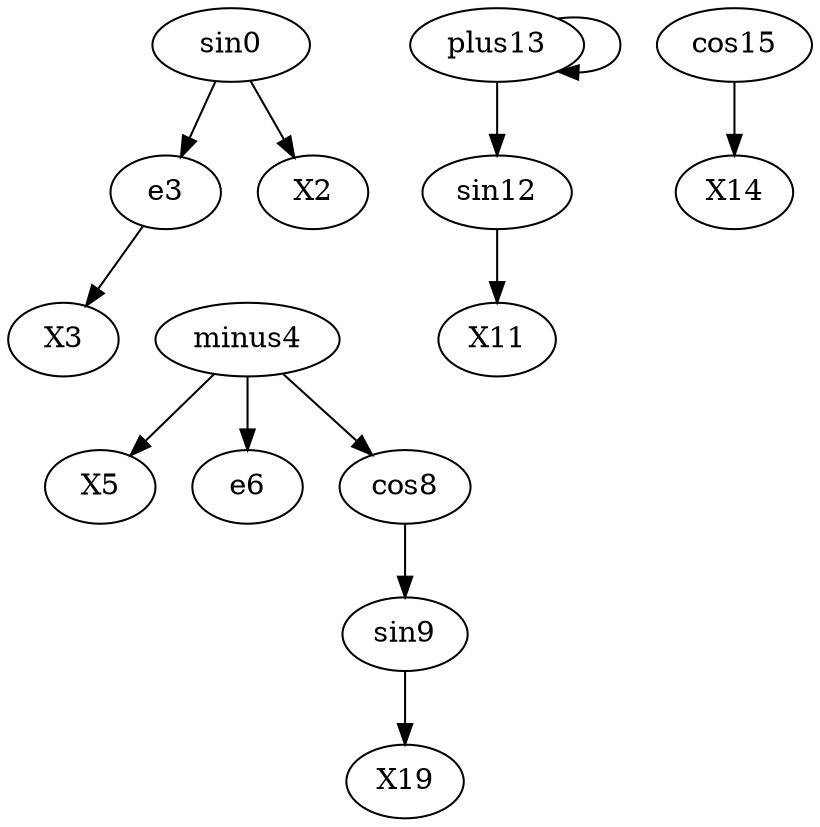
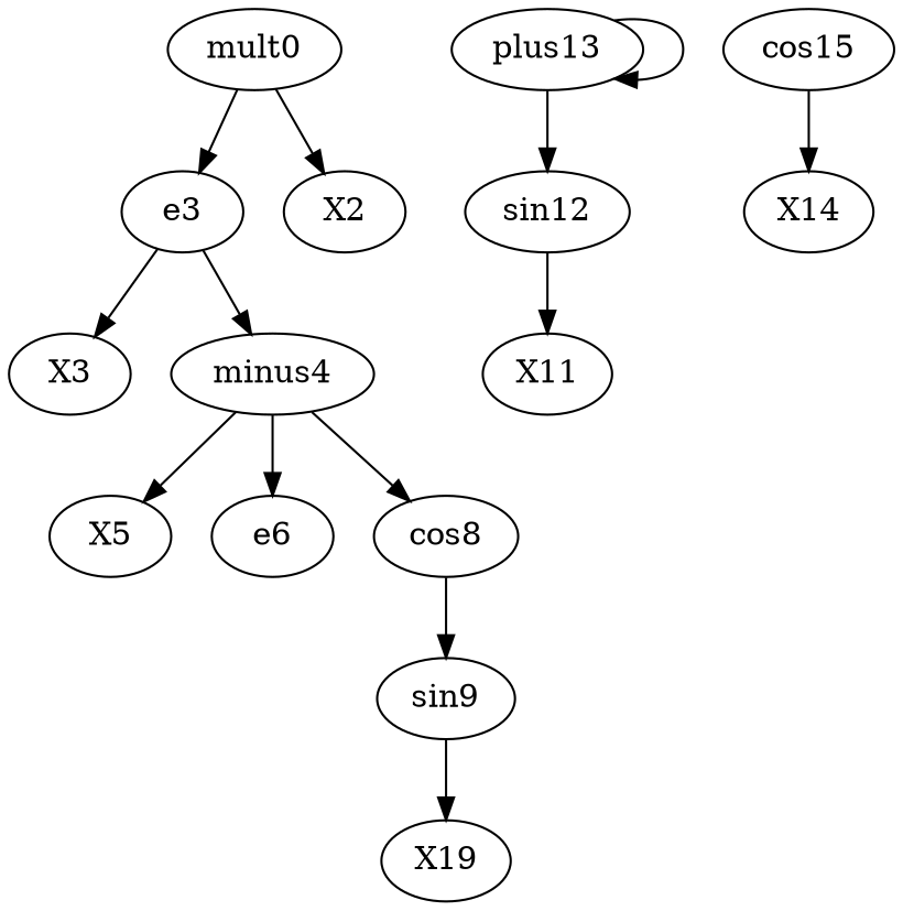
  digraph {
    n1 [label=e3]
-   mult0 [label=sin0]
+   mult0
    X2
    X3
    minus4
    X5
    e6
    cos8
    sin9
    n10 [label=X19]
    sin12
    X11
    plus13
    cos15
    X14
    n1 -> X3
+   n1 -> minus4
    mult0 -> n1
    mult0 -> X2
    minus4 -> X5
    minus4 -> e6
    minus4 -> cos8
    cos8 -> sin9
    sin9 -> n10
    sin12 -> X11
    plus13 -> sin12
    plus13 -> plus13
    cos15 -> X14
  }
